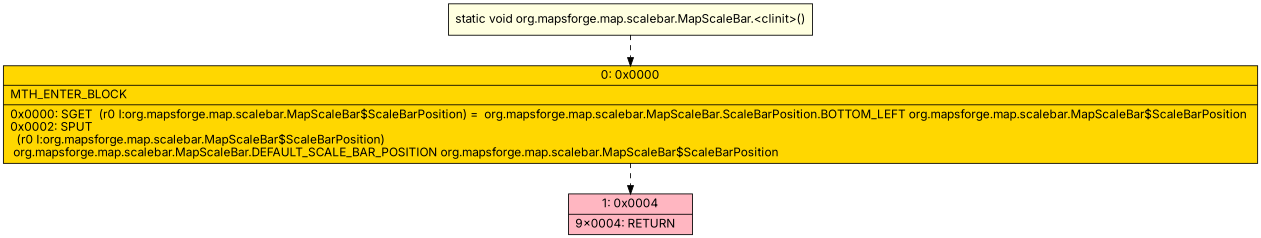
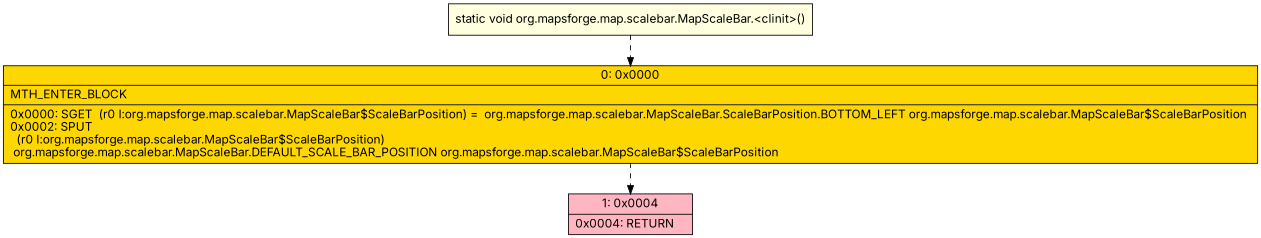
  digraph {
    fontname=Inter
    node [shape=record style=filled fontname=Inter]
    edge [style=dashed arrowhead=normal fontname=Inter]
    n1 [label="{0\:\ 0x0000|MTH_ENTER_BLOCK\l|0x0000: SGET  (r0 I:org.mapsforge.map.scalebar.MapScaleBar$ScaleBarPosition) =  org.mapsforge.map.scalebar.MapScaleBar.ScaleBarPosition.BOTTOM_LEFT org.mapsforge.map.scalebar.MapScaleBar$ScaleBarPosition \l0x0002: SPUT  \l  (r0 I:org.mapsforge.map.scalebar.MapScaleBar$ScaleBarPosition)\l org.mapsforge.map.scalebar.MapScaleBar.DEFAULT_SCALE_BAR_POSITION org.mapsforge.map.scalebar.MapScaleBar$ScaleBarPosition \l}" fillcolor=gold]
-   n2 [label="{1\:\ 0x0004|9x0004: RETURN   \l}" fillcolor=lightpink]
+   n2 [label="{1\:\ 0x0004|0x0004: RETURN   \l}" fillcolor=lightpink]
    n3 [label="{static void org.mapsforge.map.scalebar.MapScaleBar.\<clinit\>() }" fillcolor=lightyellow]
    n1 -> n2
    n3 -> n1
  }
